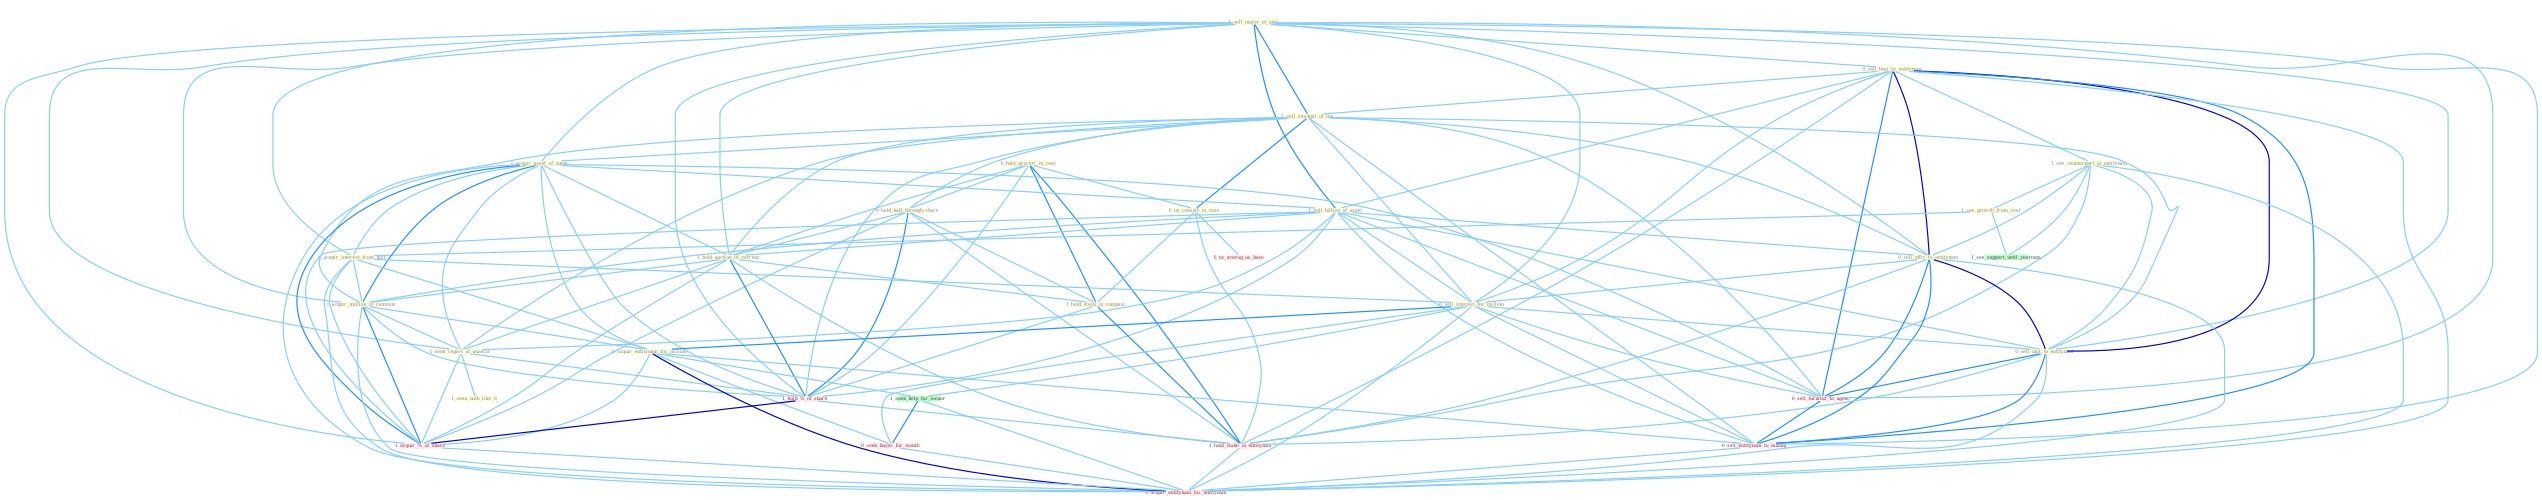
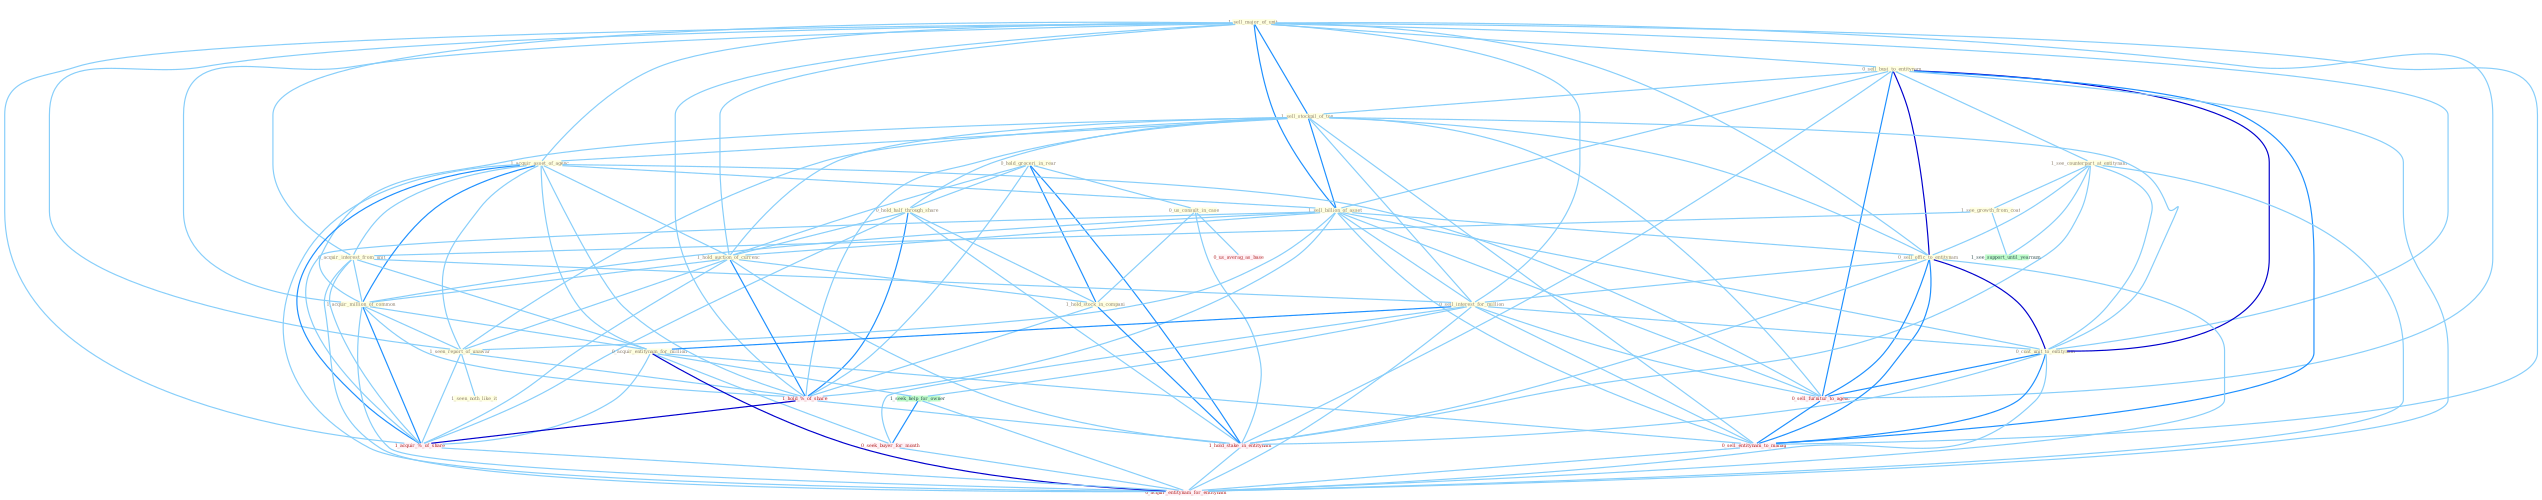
  graph {
    node [color="#ffffe0" fixedsize=true fontcolor="#8b7d6b" fontsize=4 shape=polygon style=filled]
    edge [color="#87cefa" w=1]
    "1_sell_major_of_unit " [height=.06 width=.5]
    "0_hold_groceri_in_rear " [height=.06 width=.5]
    "0_sell_busi_to_entitynam " [height=.06 width=.5]
    "1_see_counterpart_at_entitynam " [height=.06 width=.5]
    "1_see_growth_from_coat " [height=.06 width=.5]
    "1_sell_stockpil_of_ton " [height=.06 width=.5]
    "0_hold_half_through_share " [height=.06 width=.5]
    "1_acquir_asset_of_agenc " [height=.06 width=.5]
    "0_us_consult_in_case " [height=.06 width=.5]
    "0_acquir_interest_from_unit " [height=.06 width=.5]
    "1_sell_billion_of_asset " [height=.06 width=.5]
    "1_hold_auction_of_currenc " [height=.06 width=.5]
    "1_acquir_million_of_common " [height=.06 width=.5]
    "1_hold_stock_in_compani " [height=.06 width=.5]
    "1_seen_report_of_unawar " [height=.06 width=.5]
    "0_sell_offic_to_entitynam " [height=.06 width=.5]
    "0_sell_interest_for_million " [height=.06 width=.5]
-   "0_sell_unit_to_entitynam " [height=.06 width=.5]
+   "0_sell_unit_to_entitynam " [height=.06 width=.5 label="0_coat_unit_to_entitynam"]
    "1_seen_noth_like_it " [height=.06 width=.5]
    "0_acquir_entitynam_for_million " [height=.06 width=.5]
    "1_hold_%_of_share " [color="#fff0f5" fontcolor="#b22222" height=.06 width=.5]
    "1_hold_stake_in_entitynam " [color="#fff0f5" fontcolor="#b22222" height=.06 width=.5]
    "0_seek_buyer_for_month " [color="#fff0f5" fontcolor="#b22222" height=.06 width=.5]
    "1_acquir_%_of_share " [color="#fff0f5" fontcolor="#b22222" height=.06 width=.5]
    "0_sell_furnitur_to_agenc " [color="#fff0f5" fontcolor="#b22222" height=.06 width=.5]
    "0_us_averag_as_base " [color="#fff0f5" fontcolor="#b22222" height=.06 width=.5]
    "0_sell_entitynam_to_manag " [color="#fff0f5" fontcolor="#b22222" height=.06 width=.5]
    "0_acquir_entitynam_for_entitynam " [color="#fff0f5" fontcolor="#b22222" height=.06 width=.5]
    "1_see_support_until_yearnum " [color="#BDFCC9" fontcolor="#2f4f4f" height=.06 width=.5]
    "1_seek_help_for_owner " [color="#BDFCC9" fontcolor="#2f4f4f" height=.06 width=.5]
    subgraph sub_1 {
      "1_sell_major_of_unit "
      "0_hold_groceri_in_rear "
      "0_sell_busi_to_entitynam "
      "1_see_counterpart_at_entitynam "
      "1_see_growth_from_coat "
      "1_sell_stockpil_of_ton "
      "0_hold_half_through_share "
      "1_acquir_asset_of_agenc "
      "0_us_consult_in_case "
      "0_acquir_interest_from_unit "
      "1_sell_billion_of_asset "
      "1_hold_auction_of_currenc "
      "1_acquir_million_of_common "
      "1_hold_stock_in_compani "
      "1_seen_report_of_unawar "
      "0_sell_offic_to_entitynam "
      "0_sell_interest_for_million "
      "0_sell_unit_to_entitynam "
      "1_seen_noth_like_it "
      "0_acquir_entitynam_for_million "
    }
    subgraph sub_2 {
      "1_hold_%_of_share "
      "1_hold_stake_in_entitynam "
      "0_seek_buyer_for_month "
      "1_acquir_%_of_share "
      "0_sell_furnitur_to_agenc "
      "0_us_averag_as_base "
      "0_sell_entitynam_to_manag "
      "0_acquir_entitynam_for_entitynam "
    }
    "1_sell_major_of_unit " -- "0_sell_busi_to_entitynam "
    "1_sell_major_of_unit " -- "1_sell_stockpil_of_ton " [color="#1e90ff" w=2]
    "1_sell_major_of_unit " -- "1_acquir_asset_of_agenc "
    "1_sell_major_of_unit " -- "0_acquir_interest_from_unit "
    "1_sell_major_of_unit " -- "1_sell_billion_of_asset " [color="#1e90ff" w=2]
    "1_sell_major_of_unit " -- "1_hold_auction_of_currenc "
    "1_sell_major_of_unit " -- "1_acquir_million_of_common "
    "1_sell_major_of_unit " -- "1_seen_report_of_unawar "
    "1_sell_major_of_unit " -- "0_sell_offic_to_entitynam "
    "1_sell_major_of_unit " -- "0_sell_interest_for_million "
    "1_sell_major_of_unit " -- "0_sell_unit_to_entitynam "
    "1_sell_major_of_unit " -- "1_hold_%_of_share "
    "1_sell_major_of_unit " -- "1_acquir_%_of_share "
    "1_sell_major_of_unit " -- "0_sell_furnitur_to_agenc "
    "1_sell_major_of_unit " -- "0_sell_entitynam_to_manag "
    "0_hold_groceri_in_rear " -- "0_hold_half_through_share "
    "0_hold_groceri_in_rear " -- "0_us_consult_in_case "
    "0_hold_groceri_in_rear " -- "1_hold_auction_of_currenc "
    "0_hold_groceri_in_rear " -- "1_hold_stock_in_compani " [color="#1e90ff" w=2]
    "0_hold_groceri_in_rear " -- "1_hold_%_of_share "
    "0_hold_groceri_in_rear " -- "1_hold_stake_in_entitynam " [color="#1e90ff" w=2]
    "0_sell_busi_to_entitynam " -- "1_see_counterpart_at_entitynam "
    "0_sell_busi_to_entitynam " -- "1_sell_stockpil_of_ton "
    "0_sell_busi_to_entitynam " -- "1_sell_billion_of_asset "
    "0_sell_busi_to_entitynam " -- "0_sell_offic_to_entitynam " [color="#0000cd" w=3]
-   "0_sell_busi_to_entitynam " -- "0_sell_interest_for_million "
    "0_sell_busi_to_entitynam " -- "0_sell_unit_to_entitynam " [color="#0000cd" w=3]
    "0_sell_busi_to_entitynam " -- "1_hold_stake_in_entitynam "
    "0_sell_busi_to_entitynam " -- "0_sell_furnitur_to_agenc " [color="#1e90ff" w=2]
    "0_sell_busi_to_entitynam " -- "0_sell_entitynam_to_manag " [color="#1e90ff" w=2]
    "0_sell_busi_to_entitynam " -- "0_acquir_entitynam_for_entitynam "
    "1_see_counterpart_at_entitynam " -- "1_see_growth_from_coat "
    "1_see_counterpart_at_entitynam " -- "0_sell_offic_to_entitynam "
    "1_see_counterpart_at_entitynam " -- "0_sell_unit_to_entitynam "
    "1_see_counterpart_at_entitynam " -- "1_hold_stake_in_entitynam "
    "1_see_counterpart_at_entitynam " -- "0_acquir_entitynam_for_entitynam "
    "1_see_counterpart_at_entitynam " -- "1_see_support_until_yearnum "
    "1_see_growth_from_coat " -- "0_acquir_interest_from_unit "
    "1_see_growth_from_coat " -- "1_see_support_until_yearnum "
    "1_sell_stockpil_of_ton " -- "0_hold_half_through_share "
    "1_sell_stockpil_of_ton " -- "1_acquir_asset_of_agenc "
-   "1_sell_stockpil_of_ton " -- "0_us_consult_in_case " [color="#1e90ff" w=2]
+   "1_sell_stockpil_of_ton " -- "1_sell_billion_of_asset " [color="#1e90ff" w=2]
    "1_sell_stockpil_of_ton " -- "1_hold_auction_of_currenc "
    "1_sell_stockpil_of_ton " -- "1_acquir_million_of_common "
    "1_sell_stockpil_of_ton " -- "1_seen_report_of_unawar "
    "1_sell_stockpil_of_ton " -- "0_sell_offic_to_entitynam "
    "1_sell_stockpil_of_ton " -- "0_sell_interest_for_million "
    "1_sell_stockpil_of_ton " -- "0_sell_unit_to_entitynam "
    "1_sell_stockpil_of_ton " -- "1_hold_%_of_share "
    "1_sell_stockpil_of_ton " -- "0_sell_furnitur_to_agenc "
    "1_sell_stockpil_of_ton " -- "0_sell_entitynam_to_manag "
    "0_hold_half_through_share " -- "1_hold_auction_of_currenc "
    "0_hold_half_through_share " -- "1_hold_stock_in_compani "
    "0_hold_half_through_share " -- "1_hold_%_of_share " [color="#1e90ff" w=2]
    "0_hold_half_through_share " -- "1_hold_stake_in_entitynam "
    "0_hold_half_through_share " -- "1_acquir_%_of_share "
    "1_acquir_asset_of_agenc " -- "0_acquir_interest_from_unit "
    "1_acquir_asset_of_agenc " -- "1_sell_billion_of_asset "
    "1_acquir_asset_of_agenc " -- "1_hold_auction_of_currenc "
    "1_acquir_asset_of_agenc " -- "1_acquir_million_of_common " [color="#1e90ff" w=2]
    "1_acquir_asset_of_agenc " -- "1_seen_report_of_unawar "
    "1_acquir_asset_of_agenc " -- "0_acquir_entitynam_for_million "
    "1_acquir_asset_of_agenc " -- "1_hold_%_of_share "
    "1_acquir_asset_of_agenc " -- "1_acquir_%_of_share " [color="#1e90ff" w=2]
    "1_acquir_asset_of_agenc " -- "0_sell_furnitur_to_agenc "
    "1_acquir_asset_of_agenc " -- "0_acquir_entitynam_for_entitynam "
    "0_us_consult_in_case " -- "1_hold_stock_in_compani "
    "0_us_consult_in_case " -- "1_hold_stake_in_entitynam "
    "0_us_consult_in_case " -- "0_us_averag_as_base "
    "0_acquir_interest_from_unit " -- "1_acquir_million_of_common "
    "0_acquir_interest_from_unit " -- "0_sell_interest_for_million "
    "0_acquir_interest_from_unit " -- "0_acquir_entitynam_for_million "
    "0_acquir_interest_from_unit " -- "1_acquir_%_of_share "
    "0_acquir_interest_from_unit " -- "0_acquir_entitynam_for_entitynam "
    "1_sell_billion_of_asset " -- "1_hold_auction_of_currenc "
    "1_sell_billion_of_asset " -- "1_acquir_million_of_common "
    "1_sell_billion_of_asset " -- "1_seen_report_of_unawar "
    "1_sell_billion_of_asset " -- "0_sell_offic_to_entitynam "
    "1_sell_billion_of_asset " -- "0_sell_interest_for_million "
    "1_sell_billion_of_asset " -- "0_sell_unit_to_entitynam "
    "1_sell_billion_of_asset " -- "1_hold_%_of_share "
    "1_sell_billion_of_asset " -- "1_acquir_%_of_share "
    "1_sell_billion_of_asset " -- "0_sell_furnitur_to_agenc "
    "1_sell_billion_of_asset " -- "0_sell_entitynam_to_manag "
    "1_hold_auction_of_currenc " -- "1_acquir_million_of_common "
    "1_hold_auction_of_currenc " -- "1_hold_stock_in_compani "
    "1_hold_auction_of_currenc " -- "1_seen_report_of_unawar "
    "1_hold_auction_of_currenc " -- "1_hold_%_of_share " [color="#1e90ff" w=2]
    "1_hold_auction_of_currenc " -- "1_hold_stake_in_entitynam "
    "1_hold_auction_of_currenc " -- "1_acquir_%_of_share "
    "1_acquir_million_of_common " -- "1_seen_report_of_unawar "
    "1_acquir_million_of_common " -- "0_acquir_entitynam_for_million "
    "1_acquir_million_of_common " -- "1_hold_%_of_share "
    "1_acquir_million_of_common " -- "1_acquir_%_of_share " [color="#1e90ff" w=2]
    "1_acquir_million_of_common " -- "0_acquir_entitynam_for_entitynam "
    "1_hold_stock_in_compani " -- "1_hold_%_of_share "
    "1_hold_stock_in_compani " -- "1_hold_stake_in_entitynam " [color="#1e90ff" w=2]
    "1_seen_report_of_unawar " -- "1_seen_noth_like_it "
    "1_seen_report_of_unawar " -- "1_hold_%_of_share "
    "1_seen_report_of_unawar " -- "1_acquir_%_of_share "
    "0_sell_offic_to_entitynam " -- "0_sell_interest_for_million "
    "0_sell_offic_to_entitynam " -- "0_sell_unit_to_entitynam " [color="#0000cd" w=3]
    "0_sell_offic_to_entitynam " -- "1_hold_stake_in_entitynam "
    "0_sell_offic_to_entitynam " -- "0_sell_furnitur_to_agenc " [color="#1e90ff" w=2]
    "0_sell_offic_to_entitynam " -- "0_sell_entitynam_to_manag " [color="#1e90ff" w=2]
    "0_sell_offic_to_entitynam " -- "0_acquir_entitynam_for_entitynam "
    "0_sell_interest_for_million " -- "0_sell_unit_to_entitynam "
    "0_sell_interest_for_million " -- "0_acquir_entitynam_for_million " [color="#1e90ff" w=2]
    "0_sell_interest_for_million " -- "0_seek_buyer_for_month "
    "0_sell_interest_for_million " -- "0_sell_furnitur_to_agenc "
    "0_sell_interest_for_million " -- "0_sell_entitynam_to_manag "
    "0_sell_interest_for_million " -- "0_acquir_entitynam_for_entitynam "
    "0_sell_interest_for_million " -- "1_seek_help_for_owner "
    "0_sell_unit_to_entitynam " -- "1_hold_stake_in_entitynam "
    "0_sell_unit_to_entitynam " -- "0_sell_furnitur_to_agenc " [color="#1e90ff" w=2]
    "0_sell_unit_to_entitynam " -- "0_sell_entitynam_to_manag " [color="#1e90ff" w=2]
    "0_sell_unit_to_entitynam " -- "0_acquir_entitynam_for_entitynam "
    "0_acquir_entitynam_for_million " -- "0_seek_buyer_for_month "
    "0_acquir_entitynam_for_million " -- "1_acquir_%_of_share "
    "0_acquir_entitynam_for_million " -- "0_sell_entitynam_to_manag "
    "0_acquir_entitynam_for_million " -- "0_acquir_entitynam_for_entitynam " [color="#0000cd" w=3]
    "0_acquir_entitynam_for_million " -- "1_seek_help_for_owner "
    "1_hold_%_of_share " -- "1_hold_stake_in_entitynam "
    "1_hold_%_of_share " -- "1_acquir_%_of_share " [color="#0000cd" w=3]
    "1_hold_stake_in_entitynam " -- "0_acquir_entitynam_for_entitynam "
    "0_seek_buyer_for_month " -- "0_acquir_entitynam_for_entitynam "
    "1_acquir_%_of_share " -- "0_acquir_entitynam_for_entitynam "
    "0_sell_furnitur_to_agenc " -- "0_sell_entitynam_to_manag " [color="#1e90ff" w=2]
    "0_sell_entitynam_to_manag " -- "0_acquir_entitynam_for_entitynam "
    "1_seek_help_for_owner " -- "0_seek_buyer_for_month " [color="#1e90ff" w=2]
    "1_seek_help_for_owner " -- "0_acquir_entitynam_for_entitynam "
  }
